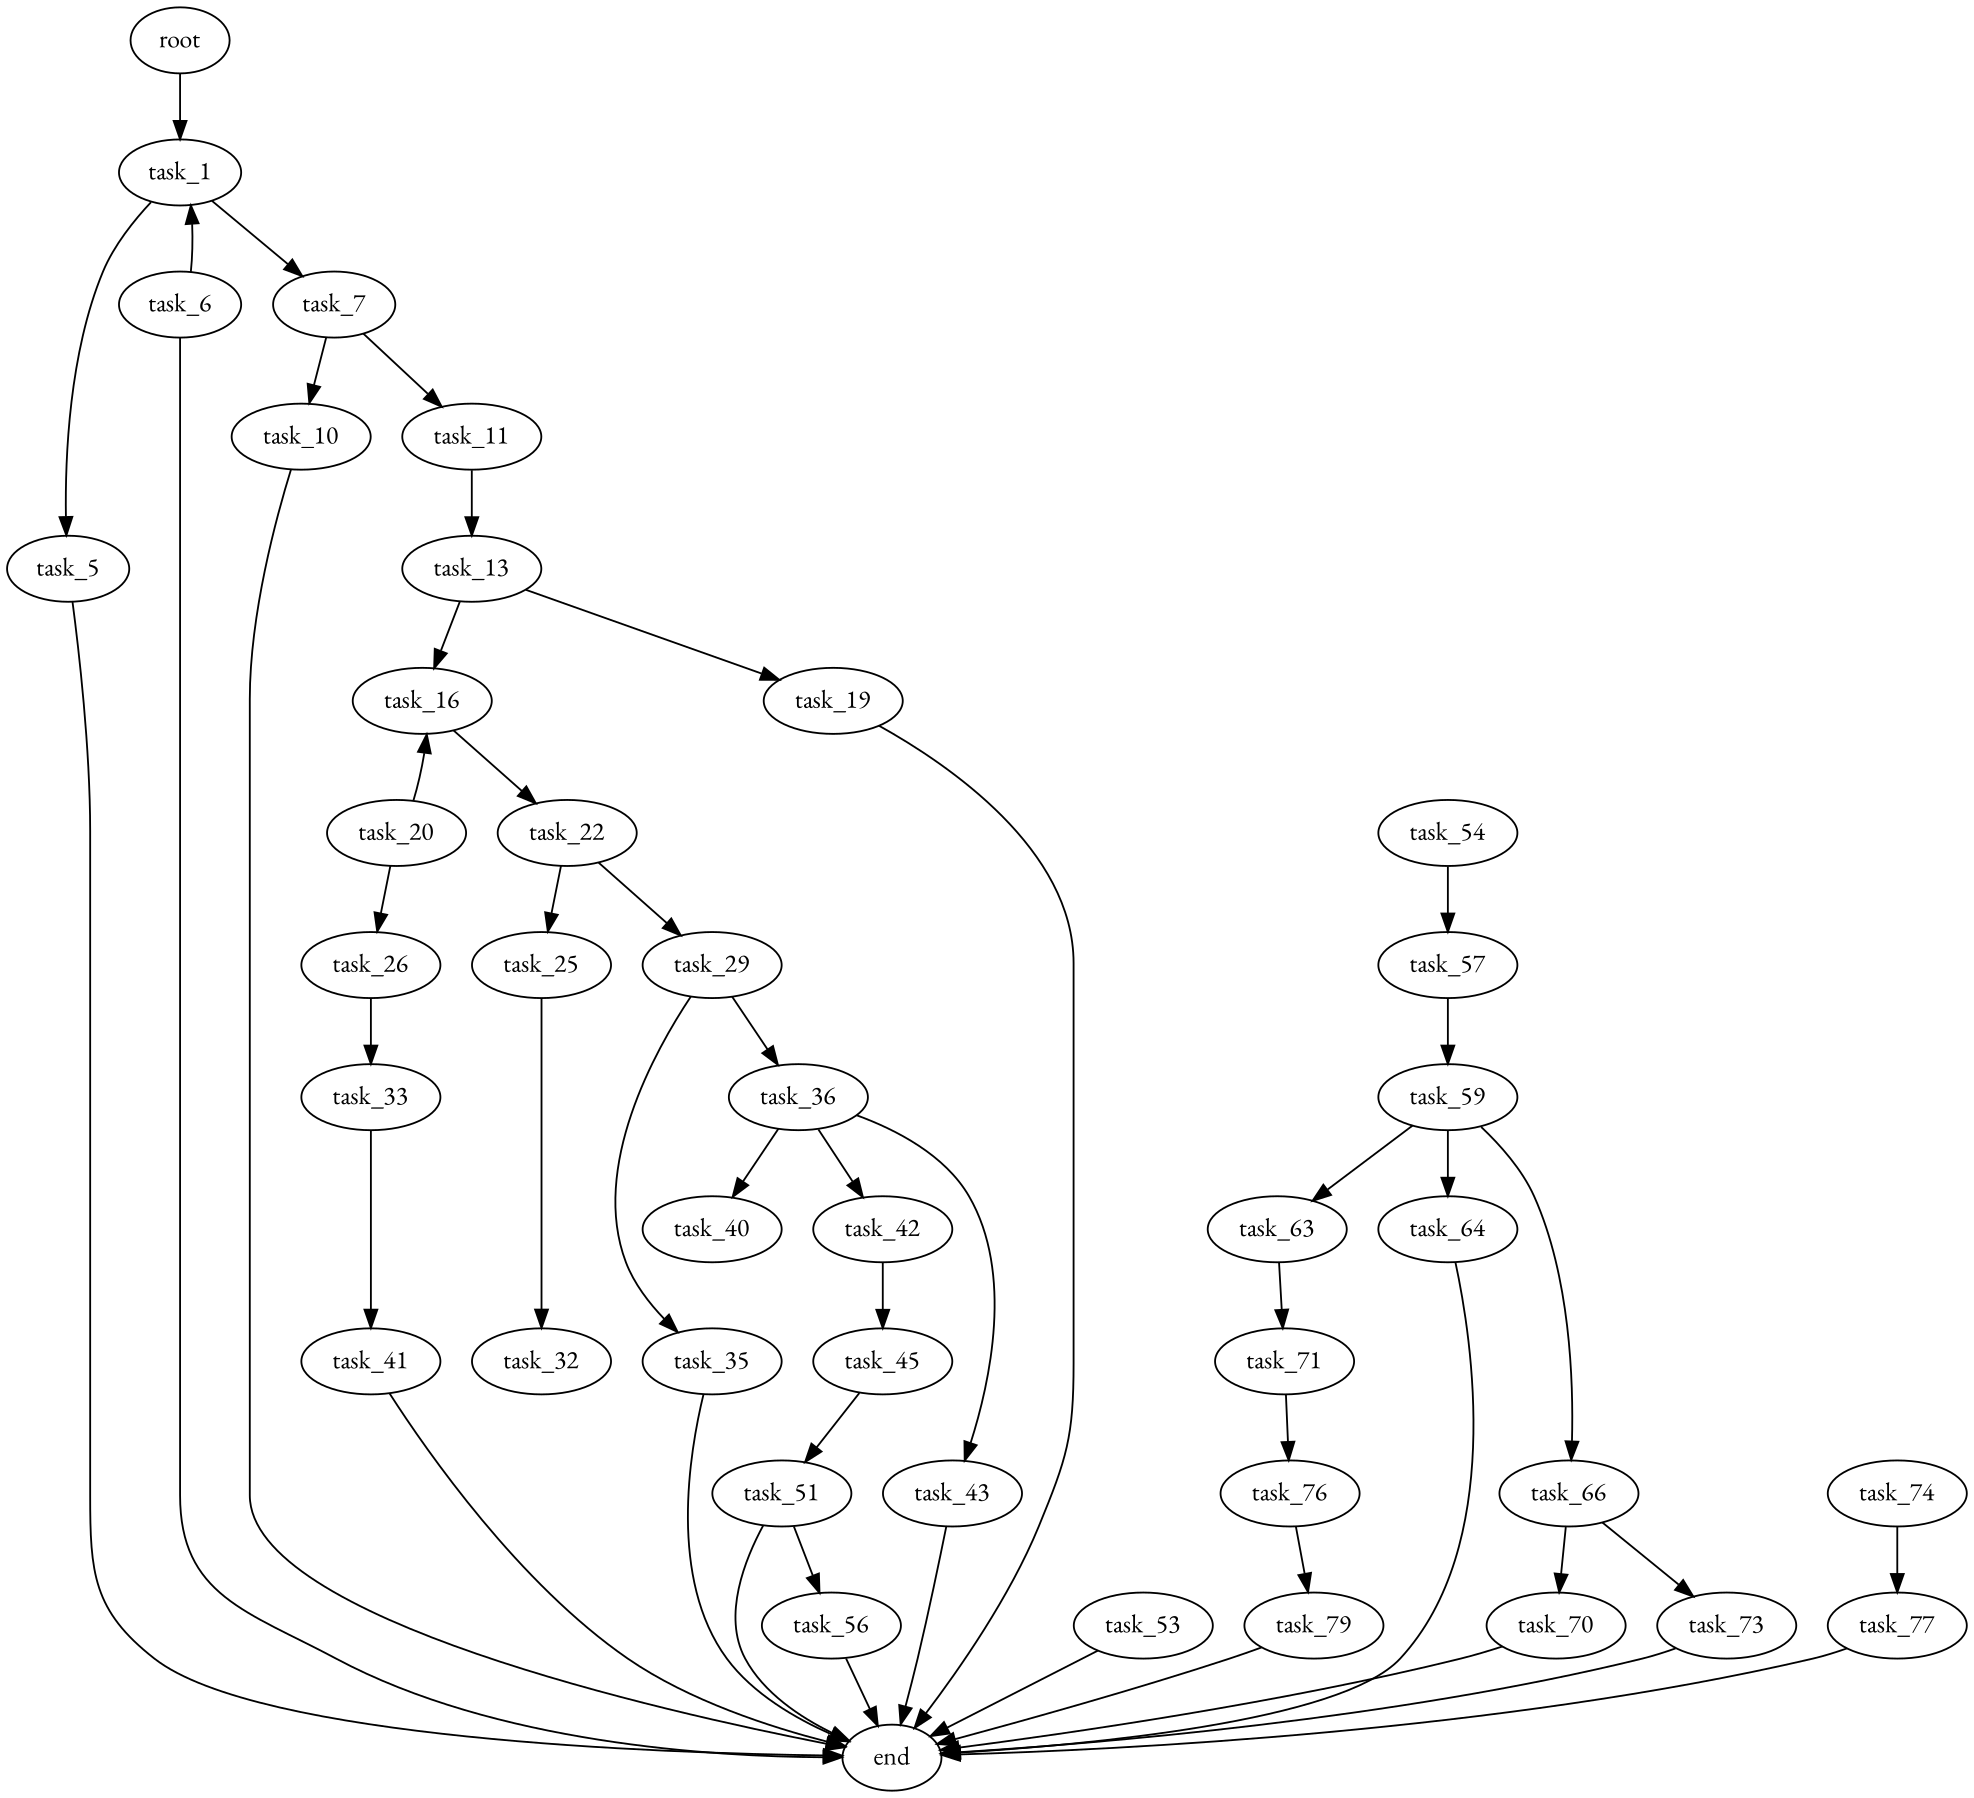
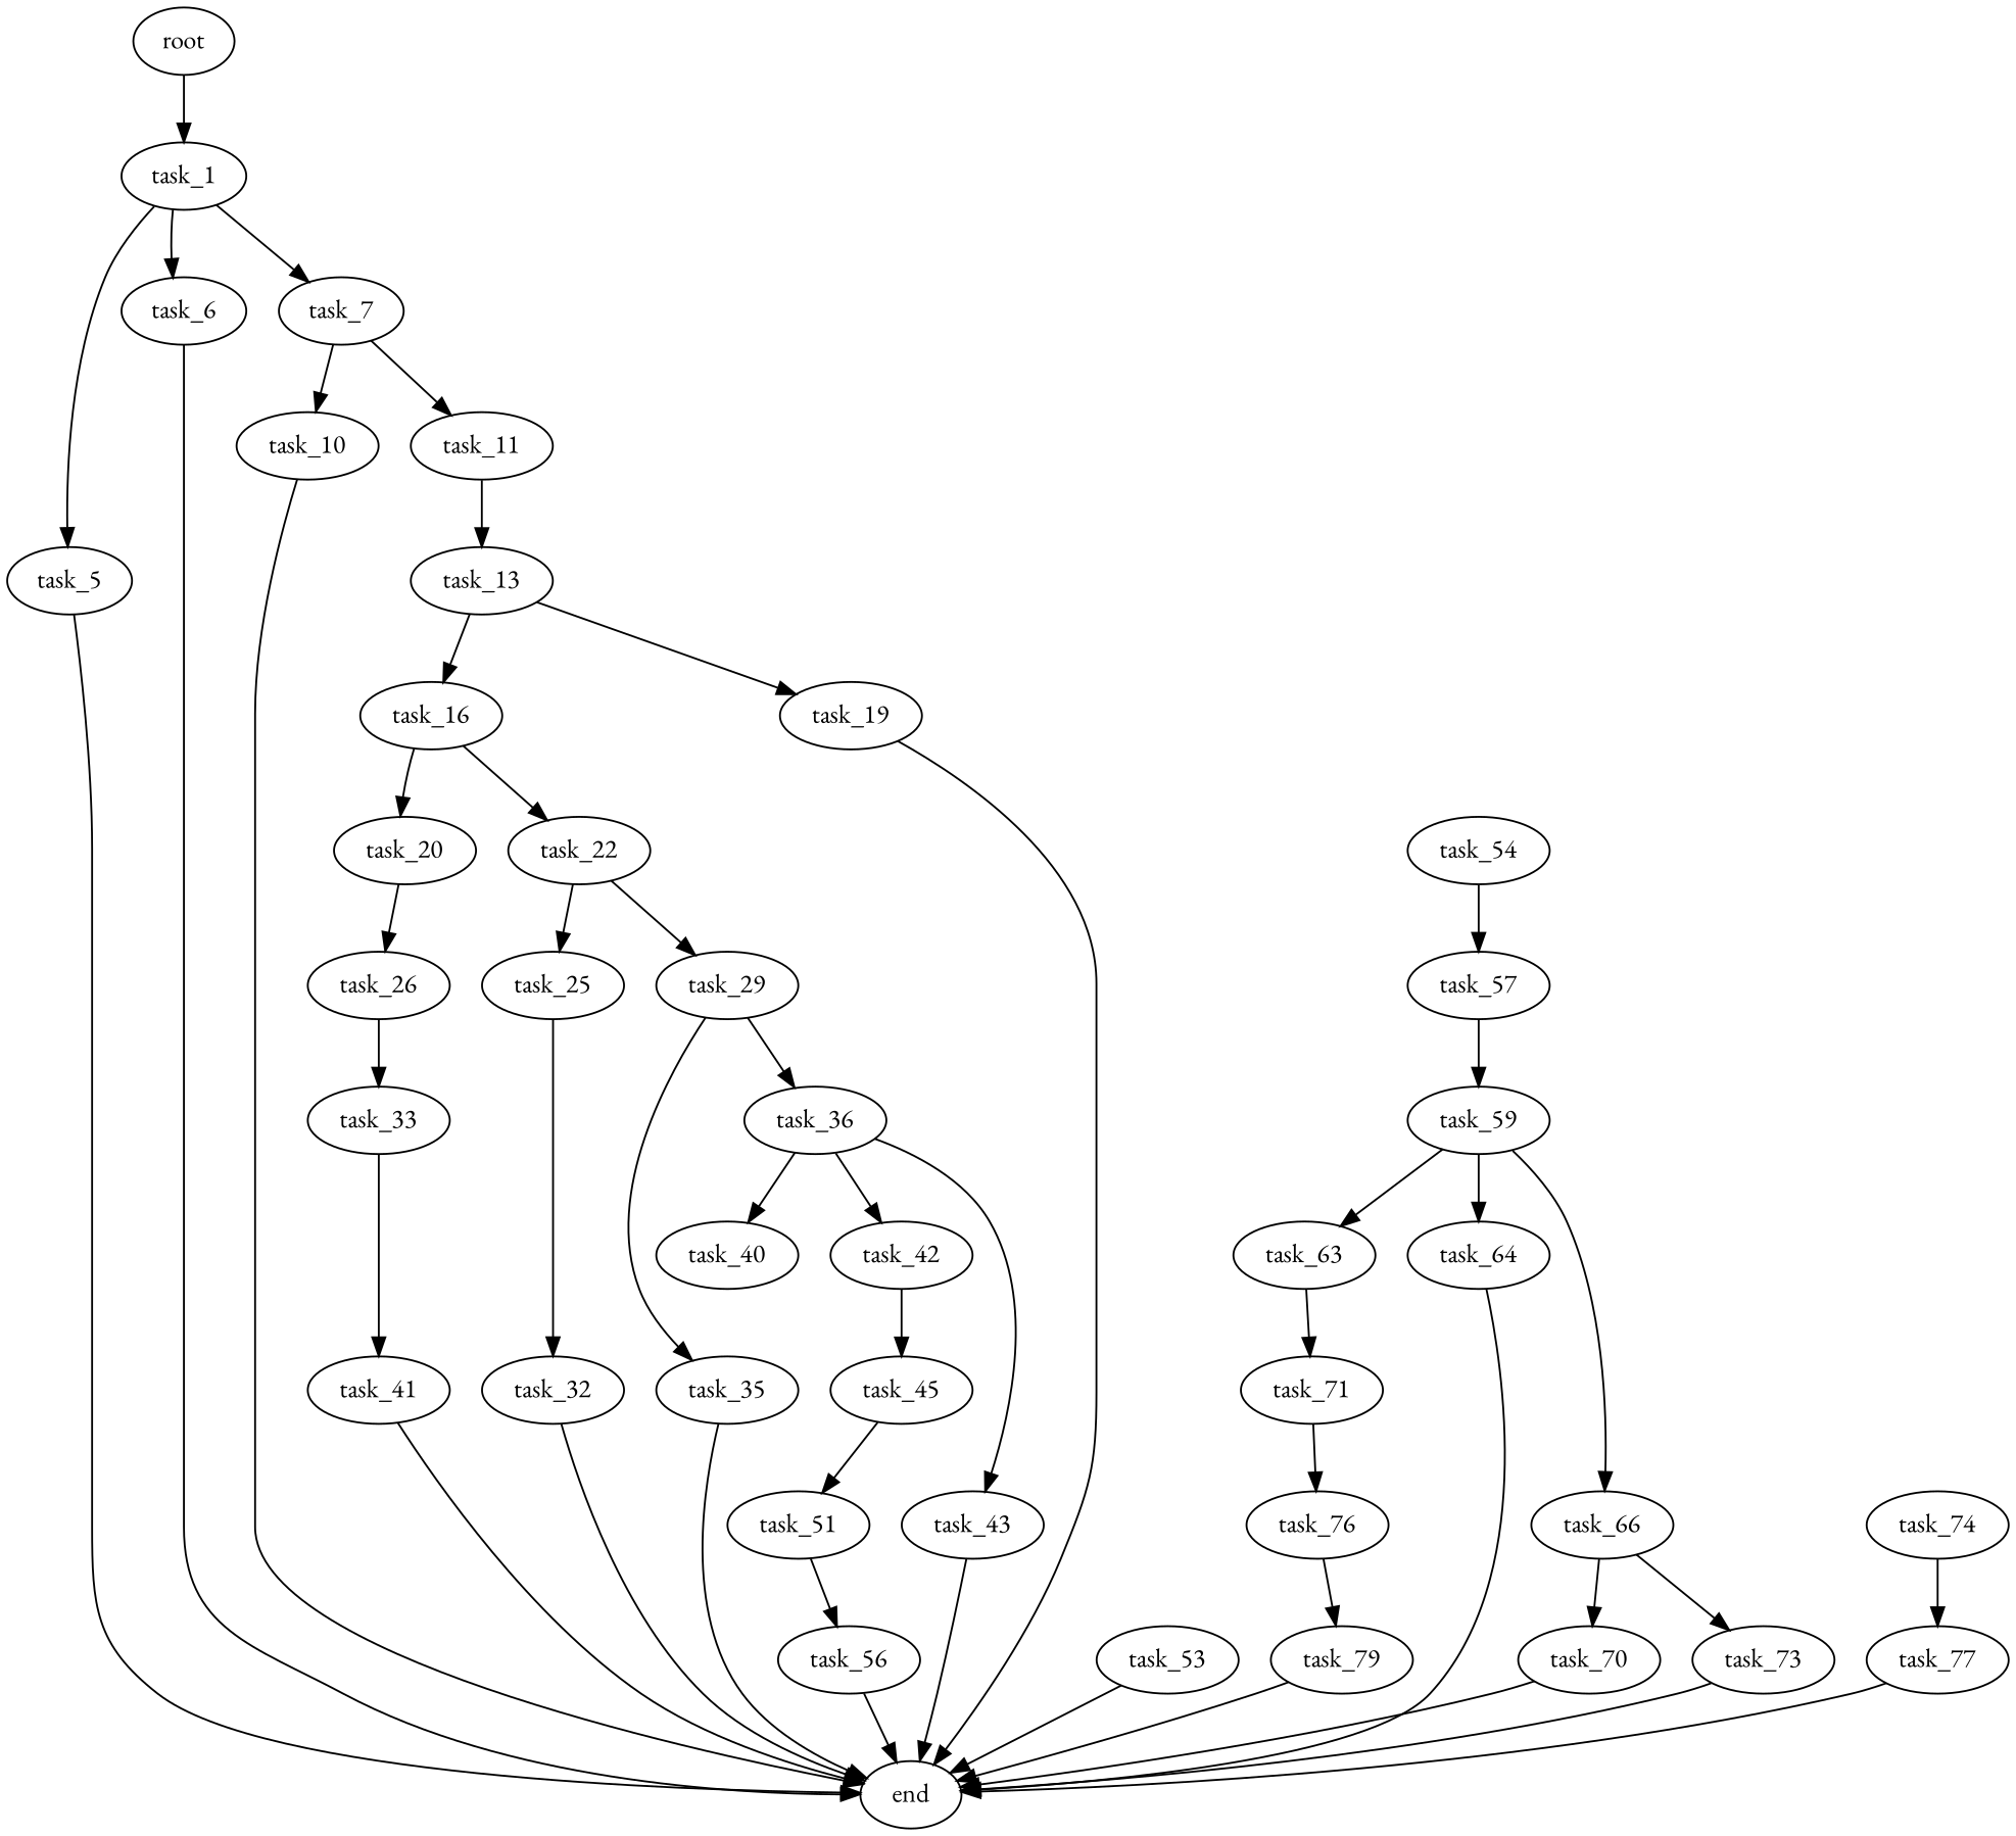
  digraph {
    fontname="EB Garamond"
    node [fontname="EB Garamond"]
    edge [fontname="EB Garamond"]
    root
    task_1
    task_5
    task_6
    task_7
    end
    task_10
    task_11
    task_13
    task_16
    task_19
    task_20
    task_22
    task_26
    task_25
    task_29
    task_33
    task_32
    task_35
    task_36
    task_41
    task_40
    task_42
    task_43
    task_45
    task_51
    task_56
    task_53
    task_54
    task_57
    task_59
    task_63
    task_64
    task_66
    task_71
    task_70
    task_73
    task_76
    task_74
    task_77
    task_79
    root -> task_1
    task_1 -> task_5
-   task_6 -> task_1
+   task_1 -> task_6
    task_1 -> task_7
    task_5 -> end
    task_6 -> end
    task_7 -> task_10
    task_7 -> task_11
    task_10 -> end
    task_11 -> task_13
    task_13 -> task_16
    task_13 -> task_19
-   task_20 -> task_16
+   task_16 -> task_20
    task_16 -> task_22
    task_19 -> end
    task_20 -> task_26
    task_22 -> task_25
    task_22 -> task_29
    task_26 -> task_33
    task_25 -> task_32
    task_29 -> task_35
    task_29 -> task_36
    task_33 -> task_41
-   task_51 -> end
+   task_32 -> end
    task_35 -> end
    task_36 -> task_40
    task_36 -> task_42
    task_36 -> task_43
    task_41 -> end
    task_42 -> task_45
    task_43 -> end
    task_45 -> task_51
    task_51 -> task_56
    task_56 -> end
    task_53 -> end
    task_54 -> task_57
    task_57 -> task_59
    task_59 -> task_63
    task_59 -> task_64
    task_59 -> task_66
    task_63 -> task_71
    task_64 -> end
    task_66 -> task_70
    task_66 -> task_73
    task_71 -> task_76
    task_70 -> end
    task_73 -> end
    task_76 -> task_79
    task_74 -> task_77
    task_77 -> end
    task_79 -> end
  }
